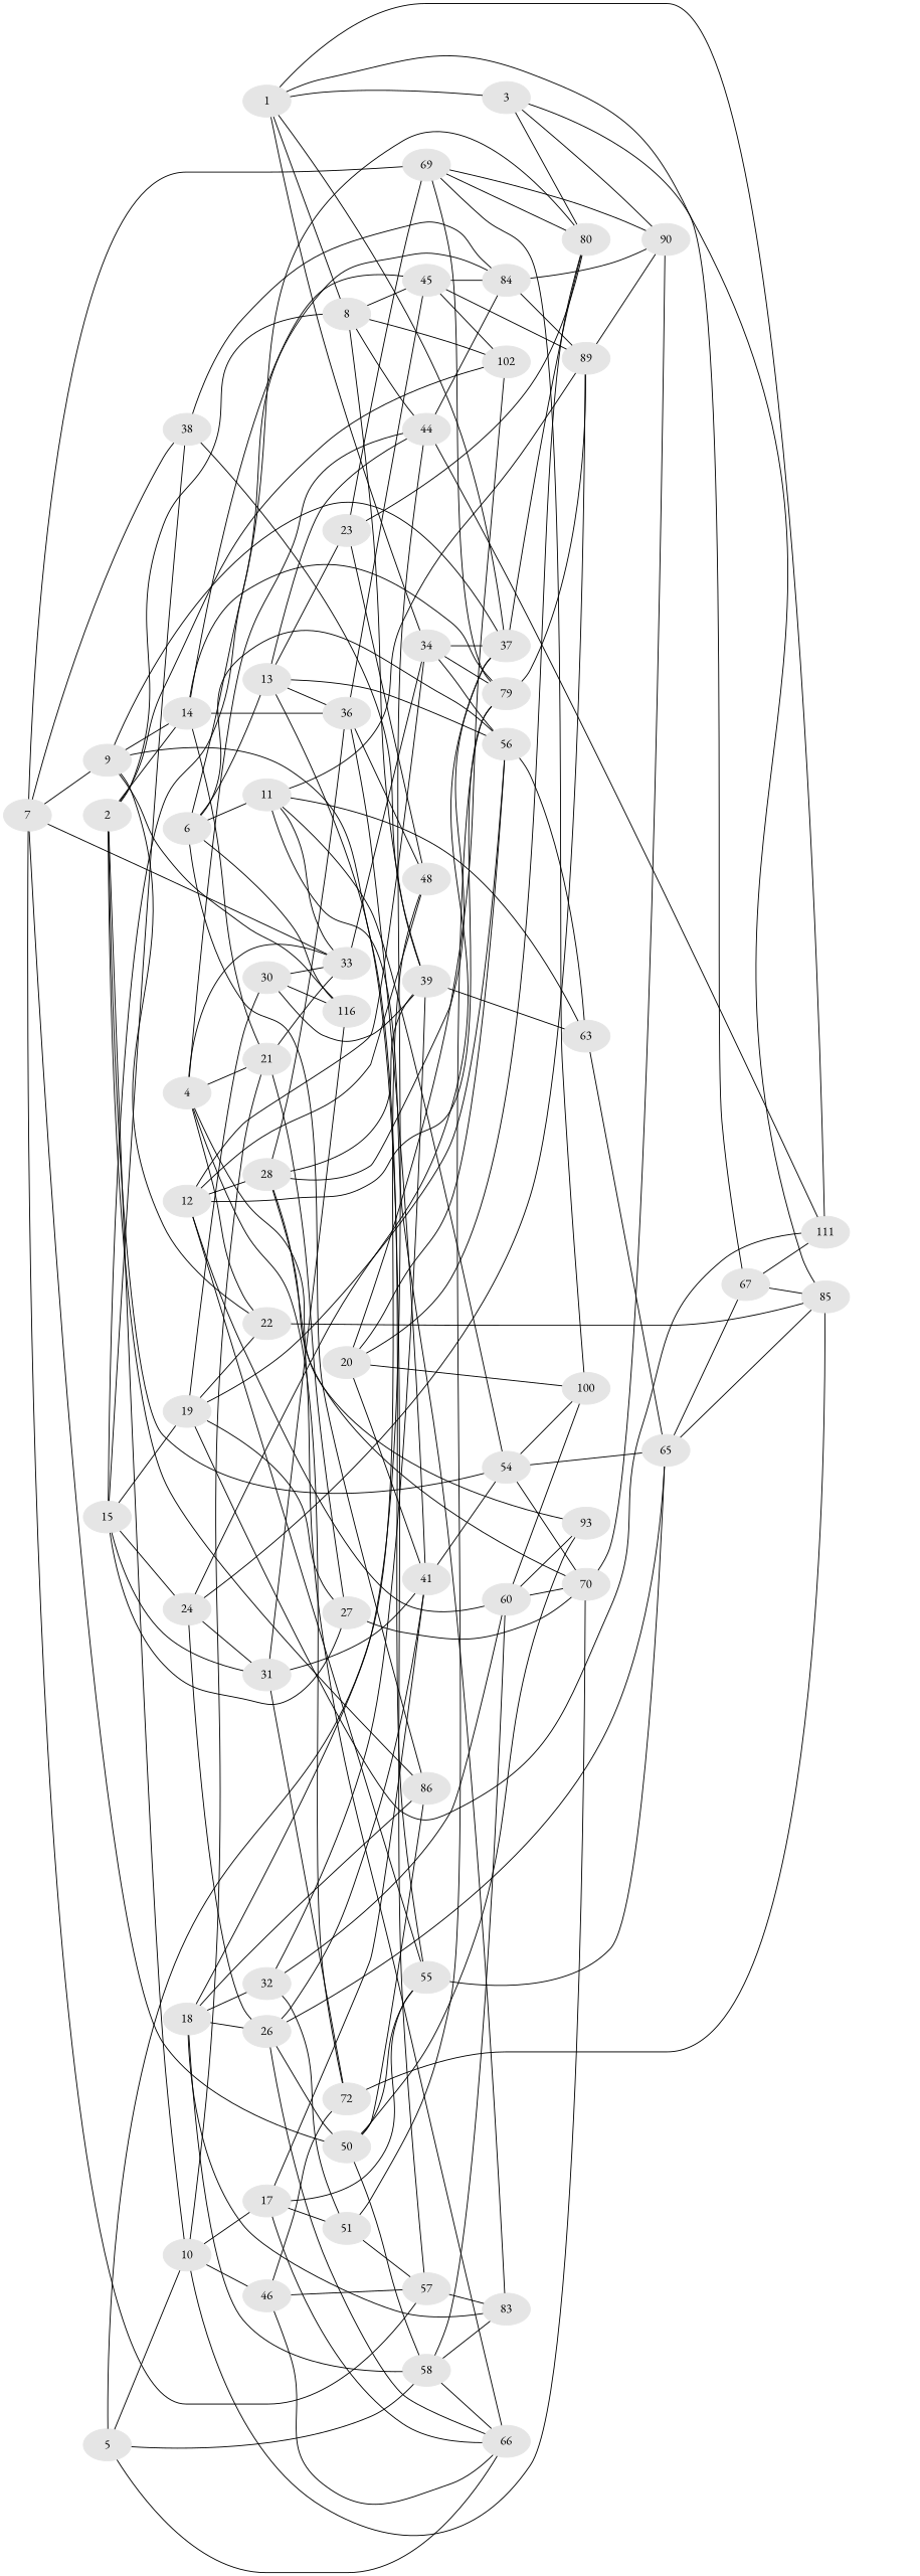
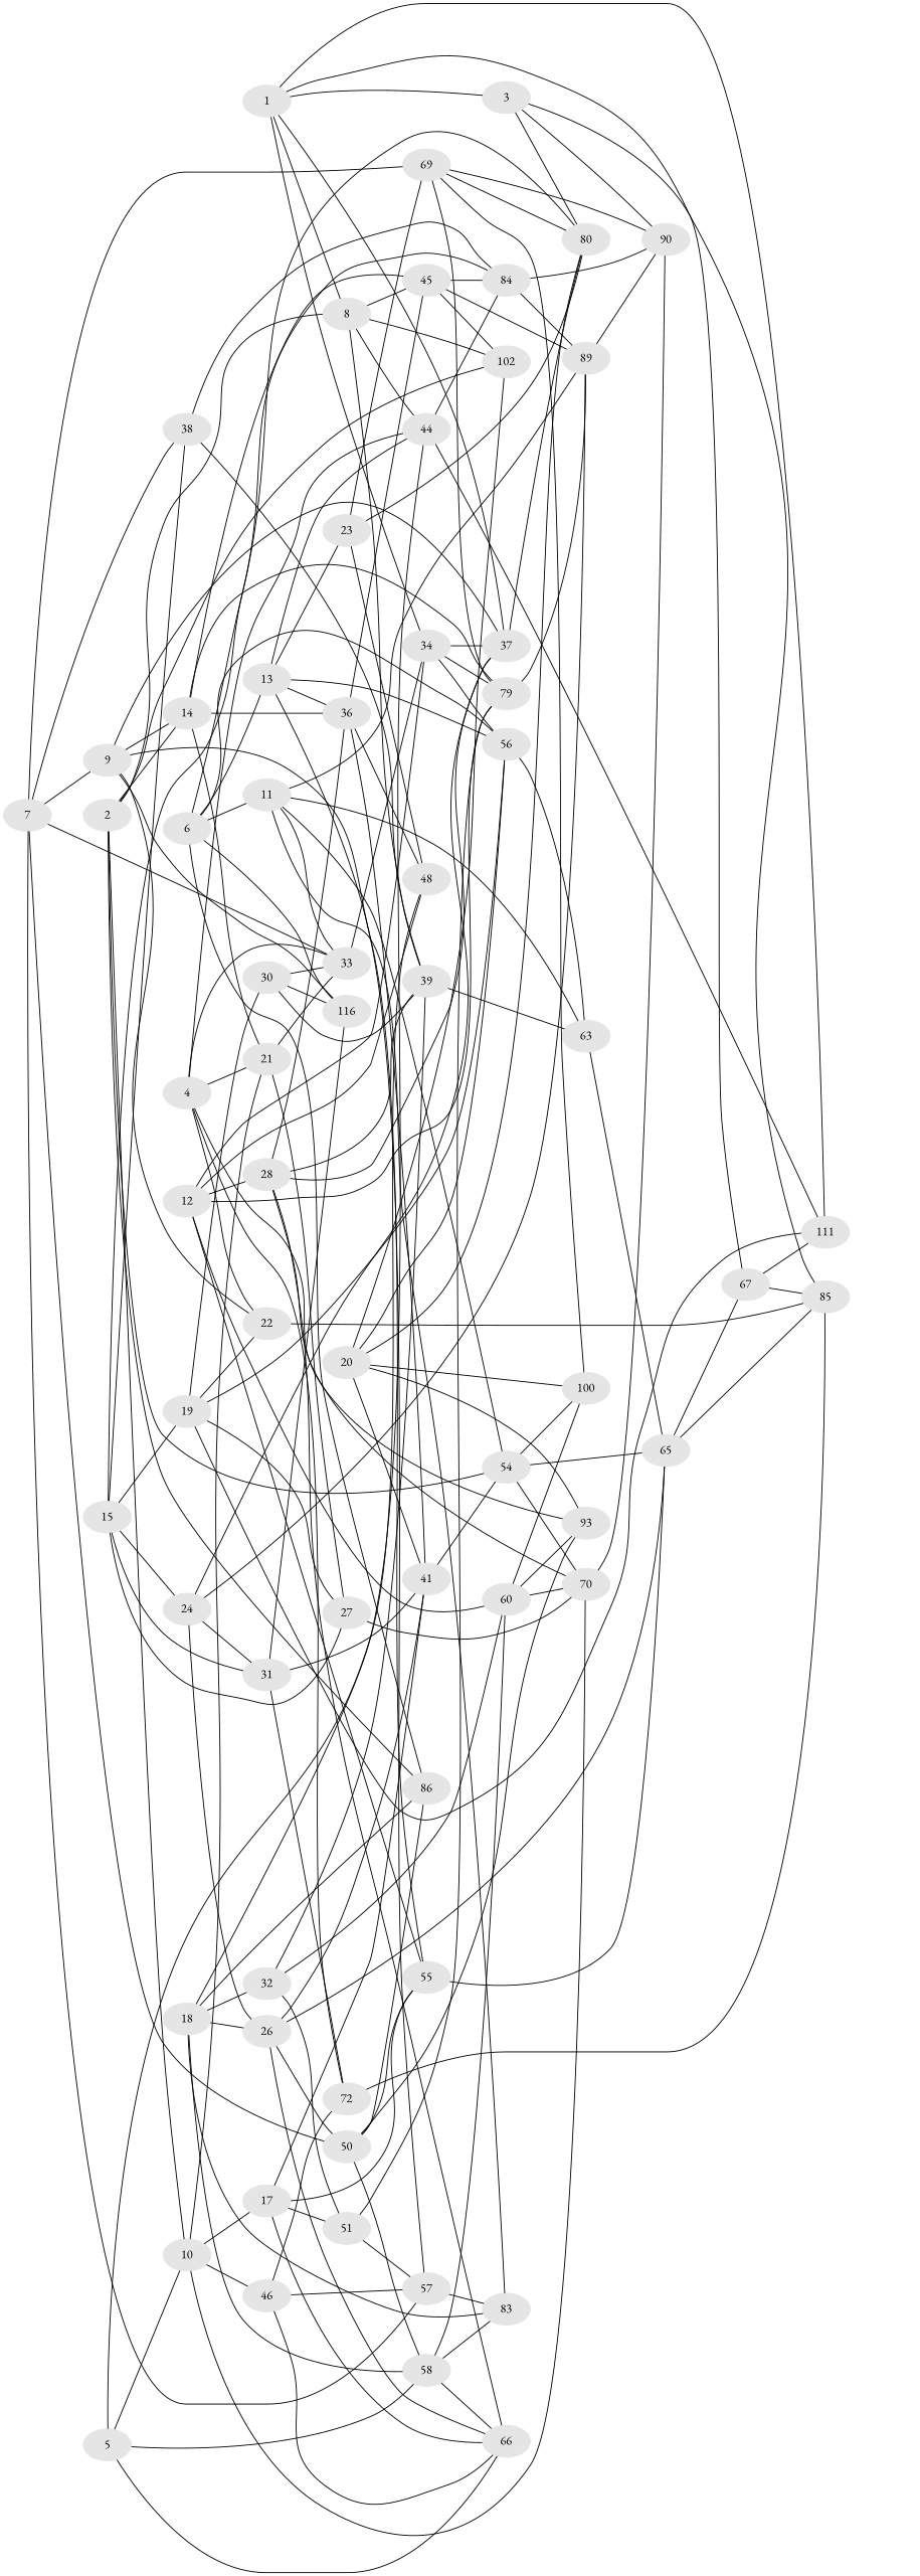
  graph {
    fontname="EB Garamond"
    rankdir=LR
    node [color=gray90 fontname="EB Garamond" style=filled]
    edge [fontname="EB Garamond"]
    1 [super="+25"]
    3 [super="+73"]
    8 [super="+95"]
    34 [super="+101"]
    37 [super="+62"]
    67
    111
    80 [super="+82"]
    85 [super="+104"]
    90 [super="+99"]
    102
    44 [super="+115"]
    39 [super="+64"]
    45 [super="+52"]
    56 [super="+97"]
    79 [super="+87"]
    2 [super="+108"]
    10 [super="+114"]
    14 [super="+16"]
    54 [super="+71"]
    86
    21 [super="+110"]
    17 [super="+74"]
    46
    70 [super="+91"]
    36 [super="+61"]
    100
    65 [super="+77"]
    4 [super="+53"]
    22
    33 [super="+72"]
    n32 [label=72]
    93
    27
    84 [super="+96"]
    5
    48
    58 [super="+88"]
    66 [super="+98"]
    83
    60 [super="+75"]
    6 [super="+109"]
    11 [super="+81"]
    13 [super="+29"]
    116
    63
    89 [super="+107"]
    57 [super="+68"]
    23
    7 [super="+40"]
    9 [super="+92"]
    38
    50 [super="+76"]
    69 [super="+112"]
    55 [super="+106"]
    41 [super="+94"]
    51
    12 [super="+49"]
    28 [super="+42"]
    15 [super="+59"]
    19 [super="+43"]
    24 [super="+103"]
    31 [super="+113"]
    30
    26 [super="+47"]
    18 [super="+105"]
    32
    20 [super="+35"]
    1 -- 3
    1 -- 8
    1 -- 34
    1 -- 37
    1 -- 67
    1 -- 111
    3 -- 80
    3 -- 85 [weight=2]
    3 -- 90 [weight=2]
    8 -- 102
    8 -- 44
    8 -- 39
    8 -- 45
    34 -- 37
    34 -- 56
    34 -- 79
    37 -- 80
    67 -- 111
    67 -- 85
    44 -- 111
    44 -- 84
    39 -- 63
    45 -- 102
    45 -- 84
    45 -- 89
    56 -- 63
    79 -- 89
    2 -- 8
    2 -- 102
    2 -- 10
    2 -- 14
    2 -- 54
    2 -- 86
    10 -- 21
    10 -- 17
    10 -- 46
    10 -- 70
    14 -- 45
    14 -- 79
    14 -- 21
    14 -- 36
    54 -- 70
    54 -- 100
    54 -- 65
    21 -- 33
    21 -- 27
    17 -- 66
    17 -- 55 [weight=2]
    17 -- 41
    17 -- 51
    46 -- n32
    46 -- 66
    46 -- 57
    70 -- 90
    36 -- 45
    36 -- 48
    36 -- 41
    65 -- 67
    65 -- 85
    4 -- 44
    4 -- 21
    4 -- 22
    4 -- 33
    4 -- n32
    4 -- 93
    22 -- 85
    33 -- 34
    n32 -- 85
    27 -- 70
    84 -- 90
    84 -- 89
    5 -- 10
    5 -- 48
    5 -- 58
    5 -- 66
    58 -- 66
    58 -- 83
    58 -- 60
    60 -- 70
    60 -- 100
    60 -- 93
    6 -- 80
    6 -- 56
    6 -- 86
    6 -- 11
    6 -- 13
    6 -- 116
    11 -- 54
    11 -- 33
    11 -- 83
    11 -- 63
    11 -- 89
    13 -- 44
    13 -- 56
    13 -- 36
    13 -- 57
    13 -- 23
    63 -- 65
    89 -- 90
    57 -- 83
    23 -- 80
    23 -- 48
    23 -- 69
    7 -- 33
    7 -- 57
    7 -- 9
    7 -- 38
    7 -- 50
    7 -- 69
    9 -- 37
    9 -- 14
    9 -- 22
    9 -- 116
    9 -- 55
    38 -- 39
    38 -- 84
    50 -- 86
    50 -- 93
    50 -- 58
    50 -- 55
    69 -- 80
    69 -- 90
    69 -- 79
    69 -- 100
    55 -- 65
    41 -- 54
    51 -- 79
    51 -- 57
    12 -- 34
    12 -- 79
    12 -- 48
    12 -- 60
    12 -- 55
    12 -- 28
    28 -- 37
    28 -- 39
    28 -- 70
    28 -- 36
    28 -- 66
    15 -- 27
    15 -- 84
    15 -- 38
    15 -- 19
    15 -- 24
    15 -- 31
    19 -- 111
    19 -- 56
    19 -- 22
    19 -- 27
    19 -- 30
    24 -- 37
    24 -- 89
    24 -- 31 [weight=2]
    24 -- 26
    31 -- n32
    31 -- 116
    31 -- 41
    30 -- 39
    30 -- 33
    30 -- 116
    26 -- 65
    26 -- 66
    26 -- 50
    26 -- 41
    18 -- 44
    18 -- 86
    18 -- 58
    18 -- 83
    18 -- 26
    18 -- 32
    32 -- 39
    32 -- 60
    32 -- 51
    20 -- 80
    20 -- 102
    20 -- 56
    20 -- 100
+   20 -- 93
    20 -- 41
  }
